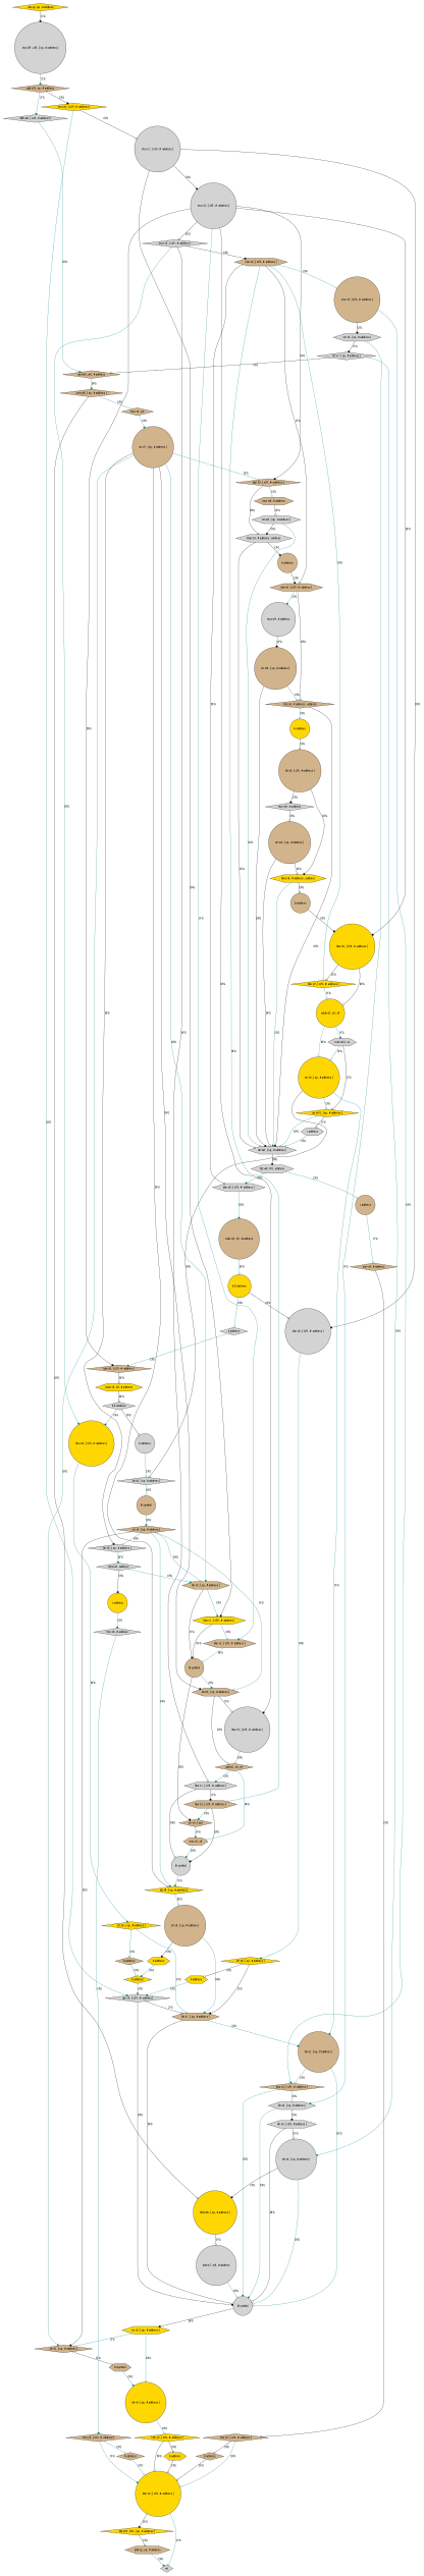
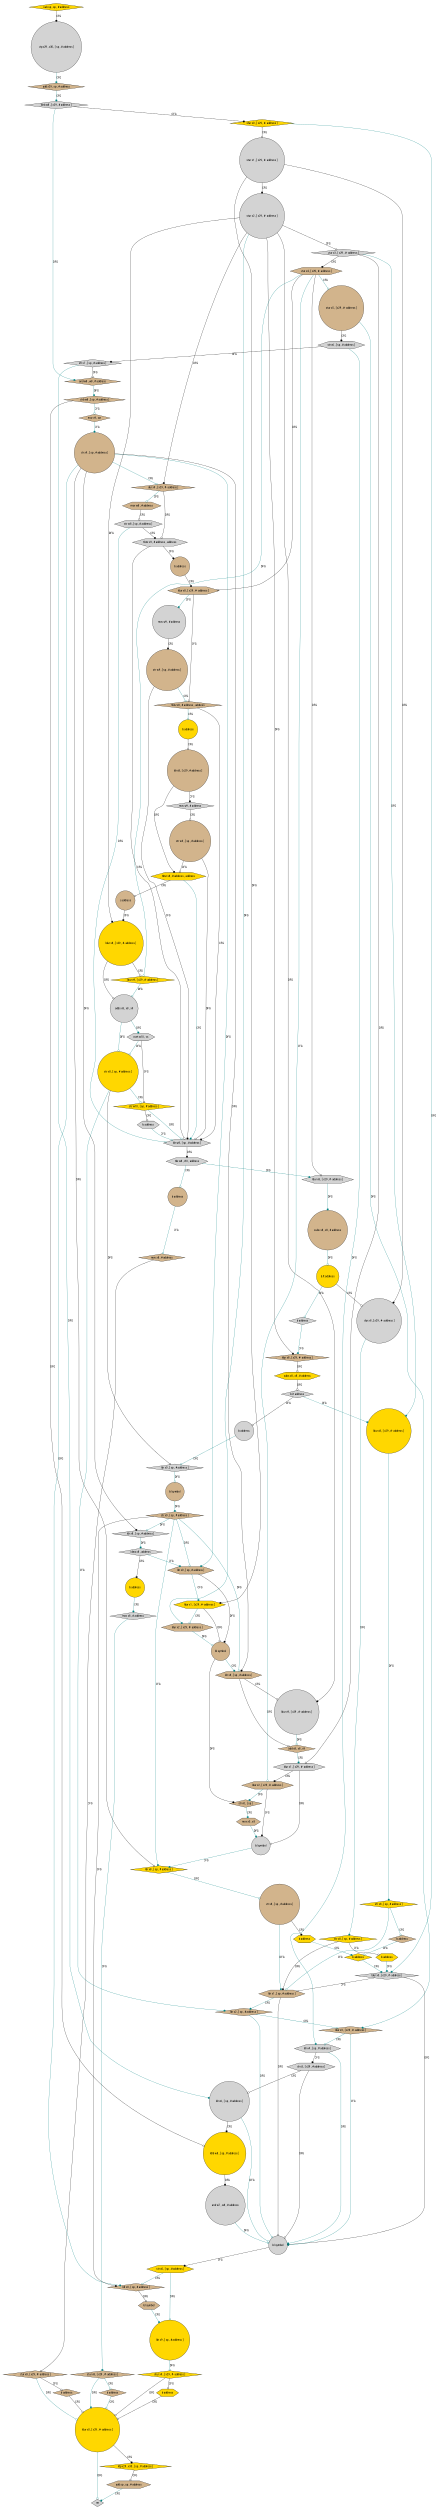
  digraph {
    fontname="Roboto Condensed"
    node [fillcolor=tan fontname="Roboto Condensed" shape=diamond style=filled]
    edge [arrowhead=odot color=teal fontname="Roboto Condensed"]
    n1 [fillcolor=gold label="sub sp , sp , # address"]
    n2 [fillcolor=lightgrey label="stp x29 , x30 , [ sp , # address ]" shape=circle]
    n3 [label="add x29 , sp , # address"]
    n4 [fillcolor=lightgrey label="ldrb w8 , [ x29 , # address ]"]
    n5 [fillcolor=gold label="stur x0 , [ x29 , #- address ]"]
    n6 [label="and w8 , w8 , # address"]
    n7 [fillcolor=lightgrey label="stur x1 , [ x29 , #- address ]" shape=circle]
    n8 [fillcolor=lightgrey label="ldur x0 , [ x29 , #- address ]"]
    n9 [label="strb w8 , [ sp , # address ]"]
    n10 [fillcolor=lightgrey label="stur x2 , [ x29 , #- address ]" shape=circle]
    n11 [fillcolor=lightgrey label="ldur x8 , [ x29 , #- address ]" shape=circle]
    n12 [fillcolor=gold label="ldur x1 , [ x29 , #- address ]" shape=hexagon]
    n13 [label="ldr x1 , [ sp , # address ]" shape=hexagon]
    n14 [fillcolor=lightgrey label="bl symbol" shape=circle]
    n15 [fillcolor=lightgrey label="stur x3 , [ x29 , #- address ]"]
    n16 [label="ldur x9 , [ x29 , #- address ]"]
    n17 [label="ldur x8 , [ x29 , #- address ]"]
    n18 [fillcolor=gold label="ldur x8 , [ x29 , #- address ]" shape=circle]
    n19 [label="ldur x2 , [ x29 , #- address ]" shape=hexagon]
    n20 [fillcolor=lightgrey label="ldur x9 , [ x29 , #- address ]" shape=circle]
    n21 [fillcolor=gold label="str x8 , [ sp , # address ]"]
    n22 [label="bl symbol" shape=circle]
    n23 [label="stur x4 , [ x29 , #- address ]" shape=hexagon]
    n24 [fillcolor=gold label="ldur x8 , [ x29 , #- address ]" shape=circle]
    n25 [fillcolor=lightgrey label="ldur x1 , [ x29 , #- address ]" shape=hexagon]
    n26 [label="mov w8 , # address" shape=hexagon]
    n27 [fillcolor=lightgrey label="tbnz x9 , # address , address" shape=hexagon]
    n28 [fillcolor=gold label="subs x8 , x8 , # address" shape=hexagon]
    n29 [fillcolor=gold label="ldur x9 , [ x29 , #- address ]"]
-   n30 [fillcolor=gold label="adds x8 , x8 , x9" shape=circle]
+   n30 [fillcolor=lightgrey label="adds x8 , x8 , x9" shape=circle]
    n31 [label="add x8 , x8 , x9"]
    n32 [label="stur x5 , [ x29 , #- address ]" shape=circle]
    n33 [fillcolor=lightgrey label="ldur x8 , [ x29 , #- address ]" shape=hexagon]
    n34 [label="ldur x8 , [ x29 , #- address ]" shape=hexagon]
    n35 [label="ldur x2 , [ x29 , #- address ]" shape=hexagon]
    n36 [fillcolor=gold label="str x8 , [ sp , # address ]"]
    n37 [fillcolor=lightgrey label="bl symbol" shape=circle]
    n38 [fillcolor=lightgrey label="str x6 , [ sp , # address ]" shape=hexagon]
    n39 [label="ldur x3 , [ x29 , #- address ]"]
    n40 [label="subs x8 , x8 , # address" shape=circle]
    n41 [fillcolor=lightgrey label="mov w9 , # address" shape=circle]
    n42 [label="tbnz x8 , # address , address"]
    n43 [label="str x0 , [ sp ]"]
    n44 [fillcolor=lightgrey label="str x7 , [ sp , # address ]"]
    n45 [fillcolor=lightgrey label="ldr x4 , [ sp , # address ]" shape=hexagon]
    n46 [fillcolor=lightgrey label="ldr x6 , [ sp , # address ]" shape=circle]
    n47 [fillcolor=lightgrey label="ldr x5 , [ x29 , # address ]" shape=hexagon]
    n48 [fillcolor=gold label="ldrb w8 , [ sp , # address ]" shape=circle]
    n49 [label="mov x9 , xzr"]
    n50 [label="str x9 , [ sp , # address ]" shape=circle]
    n51 [fillcolor=lightgrey label="and w7 , w8 , # address" shape=circle]
    n52 [label="ldr x0 , [ sp , # address ]"]
    n53 [fillcolor=lightgrey label="ldr x8 , [ sp , # address ]"]
    n54 [label="ldr x0 , [ sp , # address ]" shape=hexagon]
    n55 [label="ldr x8 , [ sp , # address ]" shape=hexagon]
    n56 [fillcolor=gold label="ldr x8 , [ sp , # address ]"]
    n57 [label="bl symbol" shape=hexagon]
    n58 [fillcolor=lightgrey label="cbnz x8 , address"]
    n59 [label="str x8 , [ sp , # address ]" shape=circle]
    n60 [fillcolor=lightgrey label="str w8 , [ sp , # address ]" shape=hexagon]
    n61 [fillcolor=lightgrey label="ldr w8 , [ sp , # address ]" shape=hexagon]
    n62 [label="b address" shape=circle]
    n63 [fillcolor=lightgrey label="tbz w8 , # 0 , address" shape=hexagon]
    n64 [label="b address" shape=circle]
    n65 [label="mov x8 , # address"]
    n66 [fillcolor=gold label="b.lt address" shape=circle]
    n67 [label="stur x8 , [ x29 , #- address ]"]
    n68 [label="str w9 , [ sp , # address ]" shape=circle]
    n69 [fillcolor=gold label="b address" shape=circle]
    n70 [fillcolor=lightgrey label="b address"]
    n71 [fillcolor=gold label="b address" shape=hexagon]
    n72 [label="b address"]
    n73 [fillcolor=gold label="ldur x0 , [ x29 , #- address ]" shape=circle]
    n74 [label="ldr x8 , [ x29 , # address ]" shape=circle]
    n75 [fillcolor=lightgrey label="mov w9 , # address"]
    n76 [fillcolor=gold label="tbnz x8 , # address , address" shape=hexagon]
-   n77 [label="ldr x2 , [ sp , # address ]" shape=circle]
+   n77 [label="ldr x2 , [ sp , # address ]"]
    n78 [fillcolor=gold label="str x0 , [ sp , # address ]" shape=hexagon]
    n79 [fillcolor=lightgrey label="b.lt address"]
    n80 [fillcolor=gold label="ldp x29 , x30 , [ sp , # address ]"]
    n81 [fillcolor=lightgrey label=ret]
    n82 [label="add sp , sp , # address" shape=hexagon]
    n83 [label="str w9 , [ sp , # address ]" shape=circle]
    n84 [label="b address" shape=circle]
    n85 [fillcolor=gold label="ldr x9 , [ sp , # address ]" shape=circle]
    n86 [fillcolor=gold label="stur x9 , [ x29 , #- address ]"]
    n87 [fillcolor=gold label="b address" shape=hexagon]
    n88 [fillcolor=lightgrey label="b address" shape=circle]
    n89 [fillcolor=lightgrey label="ldr x0 , [ sp , # address ]"]
    n90 [label="b address"]
    n91 [label="bl symbol" shape=circle]
    n92 [fillcolor=gold label="b address"]
    n93 [label="str x0 , [ sp , # address ]"]
    n94 [fillcolor=lightgrey label="cset w10 , vs" shape=hexagon]
    n95 [fillcolor=gold label="str x8 , [ sp , # address ]" shape=circle]
    n96 [fillcolor=gold label="b address" shape=circle]
    n97 [fillcolor=lightgrey label="mov x8 , # address"]
    n98 [label="stur x8 , [ x29 , #- address ]"]
    n99 [fillcolor=gold label="str w10 , [ sp , # address ]"]
    n100 [fillcolor=lightgrey label="b address" shape=hexagon]
    n101 [label="mov x0 , x8" shape=hexagon]
    n102 [fillcolor=gold label="b address" shape=hexagon]
    n103 [label="b address"]
    n1 -> n2 [arrowhead=dot color=black label=CFG]
    n2 -> n3 [arrowhead=dot label=CFG]
    n3 -> n4 [arrowhead=dot label=CFG]
-   n3 -> n5 [arrowhead=dot color=black label=CFG]
+   n4 -> n5 [arrowhead=dot color=black label=CFG]
    n4 -> n6 [arrowhead=dot label=DFG]
    n5 -> n7 [color=black label=CFG]
    n5 -> n8 [arrowhead=dot label=DFG]
    n6 -> n9 [arrowhead=dot label=DFG]
    n7 -> n10 [arrowhead=dot color=black label=CFG]
    n7 -> n11 [arrowhead=dot color=black label=DFG]
    n7 -> n12 [arrowhead=dot color=black label=DFG]
    n8 -> n13 [color=black label=CFG]
    n8 -> n14 [arrowhead=dot color=black label=DFG]
    n9 -> n48 [color=black label=DFG]
    n9 -> n49 [label=CFG]
    n10 -> n15 [color=black label=CFG]
    n10 -> n16 [arrowhead=dot color=black label=DFG]
    n10 -> n17 [arrowhead=dot color=black label=DFG]
    n10 -> n18 [arrowhead=dot color=black label=DFG]
    n10 -> n19 [arrowhead=dot label=DFG]
    n10 -> n20 [arrowhead=dot color=black label=DFG]
    n11 -> n21 [arrowhead=dot label=DFG]
    n12 -> n19 [label=CFG]
    n12 -> n22 [color=black label=DFG]
    n13 -> n14 [color=black label=DFG]
    n13 -> n77 [arrowhead=dot label=CFG]
    n14 -> n78 [arrowhead=dot color=black label=DFG]
    n15 -> n23 [arrowhead=dot color=black label=CFG]
    n15 -> n24 [arrowhead=dot label=DFG]
    n15 -> n25 [color=black label=DFG]
    n16 -> n26 [label=CFG]
    n16 -> n27 [color=black label=DFG]
    n17 -> n28 [color=black label=DFG]
    n18 -> n29 [color=black label=CFG]
    n18 -> n30 [color=black label=DFG]
    n19 -> n22 [label=DFG]
    n20 -> n31 [label=DFG]
    n21 -> n13 [arrowhead=dot color=black label=DFG]
    n21 -> n71 [color=black label=CFG]
    n22 -> n43 [arrowhead=dot color=black label=DFG]
    n22 -> n55 [arrowhead=dot label=CFG]
    n23 -> n29 [label=DFG]
    n23 -> n32 [label=CFG]
    n23 -> n33 [color=black label=DFG]
    n23 -> n34 [color=black label=DFG]
    n23 -> n35 [label=DFG]
    n24 -> n36 [arrowhead=dot label=DFG]
    n25 -> n35 [arrowhead=dot color=black label=CFG]
    n25 -> n37 [color=black label=DFG]
    n26 -> n60 [color=black label=CFG]
    n27 -> n61 [color=black label=CFG]
    n27 -> n62 [arrowhead=dot color=black label=CFG]
    n28 -> n79 [color=black label=DFG]
    n29 -> n30 [label=DFG]
    n30 -> n94 [arrowhead=dot label=DFG]
    n30 -> n95 [label=DFG]
    n31 -> n25 [arrowhead=dot label=CFG]
-   n31 -> n101 [label=DFG]
    n32 -> n38 [arrowhead=dot color=black label=CFG]
    n32 -> n39 [arrowhead=dot label=DFG]
    n33 -> n40 [arrowhead=dot label=DFG]
    n34 -> n41 [arrowhead=dot label=CFG]
    n34 -> n42 [color=black label=DFG]
    n35 -> n37 [arrowhead=dot color=black label=DFG]
    n35 -> n43 [arrowhead=dot label=CFG]
    n36 -> n13 [label=DFG]
    n36 -> n90 [label=CFG]
    n37 -> n56 [arrowhead=dot label=CFG]
    n38 -> n44 [arrowhead=dot color=black label=CFG]
    n38 -> n45 [arrowhead=dot label=DFG]
    n39 -> n14 [arrowhead=dot label=DFG]
    n39 -> n45 [label=CFG]
    n40 -> n66 [label=DFG]
    n41 -> n68 [arrowhead=dot color=black label=CFG]
    n42 -> n61 [arrowhead=dot color=black label=CFG]
    n42 -> n69 [label=CFG]
    n43 -> n101 [arrowhead=dot label=CFG]
    n44 -> n6 [color=black label=CFG]
    n44 -> n46 [arrowhead=dot label=DFG]
    n45 -> n14 [arrowhead=dot label=DFG]
    n45 -> n47 [arrowhead=dot color=black label=CFG]
    n46 -> n14 [label=DFG]
    n46 -> n48 [arrowhead=dot color=black label=CFG]
    n47 -> n14 [color=black label=DFG]
    n47 -> n46 [color=black label=CFG]
-   n48 -> n51 [color=black label=DFG]
+   n48 -> n51 [arrowhead=dot color=black label=DFG]
    n49 -> n50 [arrowhead=dot label=CFG]
    n50 -> n16 [label=CFG]
    n50 -> n52 [arrowhead=dot label=DFG]
    n50 -> n53 [arrowhead=dot color=black label=DFG]
    n50 -> n54 [arrowhead=dot label=DFG]
    n50 -> n55 [arrowhead=dot color=black label=DFG]
    n50 -> n56 [color=black label=DFG]
    n51 -> n14 [label=DFG]
    n52 -> n57 [color=black label=DFG]
    n53 -> n58 [arrowhead=dot label=DFG]
    n54 -> n12 [arrowhead=dot label=CFG]
    n54 -> n22 [arrowhead=dot color=black label=DFG]
    n55 -> n20 [color=black label=CFG]
    n55 -> n31 [color=black label=DFG]
    n56 -> n59 [label=DFG]
    n57 -> n85 [arrowhead=dot label=CFG]
    n58 -> n54 [arrowhead=dot label=CFG]
    n58 -> n96 [arrowhead=dot color=black label=CFG]
    n59 -> n13 [arrowhead=dot label=DFG]
    n59 -> n102 [arrowhead=dot color=black label=CFG]
    n60 -> n27 [arrowhead=dot color=black label=CFG]
    n60 -> n61 [label=DFG]
    n61 -> n63 [arrowhead=dot color=black label=DFG]
    n62 -> n34 [arrowhead=dot color=black label=CFG]
    n63 -> n33 [arrowhead=dot label=CFG]
    n63 -> n64 [label=CFG]
    n64 -> n65 [label=CFG]
    n65 -> n67 [color=black label=CFG]
    n66 -> n11 [color=black label=CFG]
    n66 -> n70 [label=CFG]
    n67 -> n72 [color=black label=CFG]
    n67 -> n73 [label=DFG]
    n68 -> n42 [label=CFG]
    n68 -> n61 [arrowhead=dot color=black label=DFG]
    n69 -> n74 [color=black label=CFG]
    n70 -> n17 [arrowhead=dot label=CFG]
    n71 -> n8 [arrowhead=dot label=CFG]
    n72 -> n73 [color=black label=CFG]
    n73 -> n80 [arrowhead=dot color=black label=CFG]
    n73 -> n81 [label=DFG]
    n74 -> n75 [arrowhead=dot color=black label=CFG]
    n74 -> n76 [arrowhead=dot color=black label=DFG]
    n75 -> n83 [color=black label=CFG]
    n76 -> n61 [arrowhead=dot label=CFG]
    n76 -> n84 [color=black label=CFG]
    n77 -> n14 [label=DFG]
    n77 -> n39 [label=CFG]
    n78 -> n52 [label=CFG]
    n78 -> n85 [label=DFG]
    n79 -> n24 [arrowhead=dot label=CFG]
    n79 -> n88 [color=black label=CFG]
    n80 -> n82 [color=black label=CFG]
    n82 -> n81 [arrowhead=dot label=CFG]
    n83 -> n61 [color=black label=DFG]
    n83 -> n76 [color=black label=CFG]
    n84 -> n18 [arrowhead=dot color=black label=CFG]
    n85 -> n86 [label=DFG]
    n86 -> n73 [color=black label=DFG]
    n86 -> n87 [color=black label=CFG]
    n87 -> n73 [color=black label=CFG]
    n88 -> n89 [label=CFG]
    n89 -> n91 [label=DFG]
    n90 -> n92 [label=CFG]
    n91 -> n93 [arrowhead=dot label=DFG]
    n92 -> n8 [arrowhead=dot label=CFG]
    n93 -> n52 [arrowhead=dot color=black label=DFG]
    n93 -> n53 [label=DFG]
    n93 -> n54 [label=DFG]
    n93 -> n55 [label=DFG]
    n93 -> n56 [arrowhead=dot label=DFG]
    n94 -> n95 [label=CFG]
    n94 -> n99 [color=black label=DFG]
    n95 -> n77 [arrowhead=dot label=DFG]
    n95 -> n89 [color=black label=DFG]
    n95 -> n99 [label=CFG]
    n96 -> n97 [arrowhead=dot label=CFG]
    n97 -> n98 [arrowhead=dot label=CFG]
    n98 -> n73 [arrowhead=dot label=DFG]
    n98 -> n103 [label=CFG]
    n99 -> n61 [label=DFG]
    n99 -> n100 [color=black label=CFG]
    n100 -> n61 [label=CFG]
    n101 -> n37 [arrowhead=dot label=DFG]
    n102 -> n92 [arrowhead=dot label=CFG]
    n103 -> n73 [label=CFG]
  }
